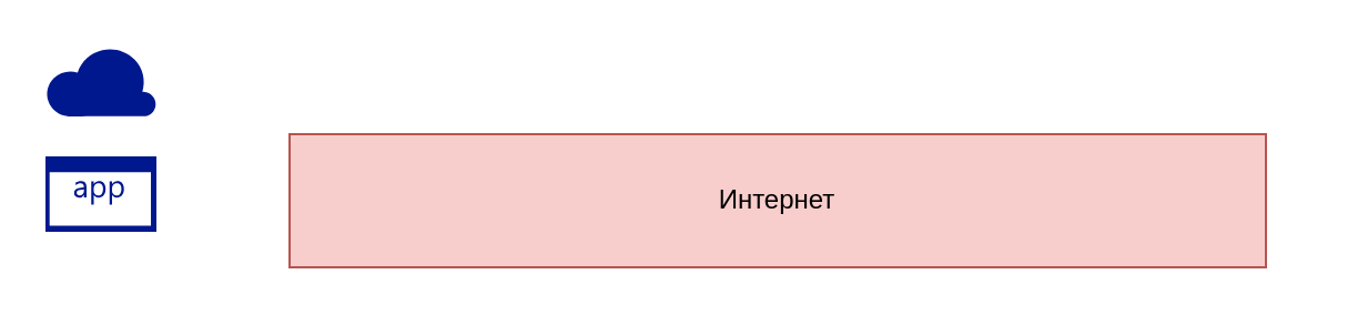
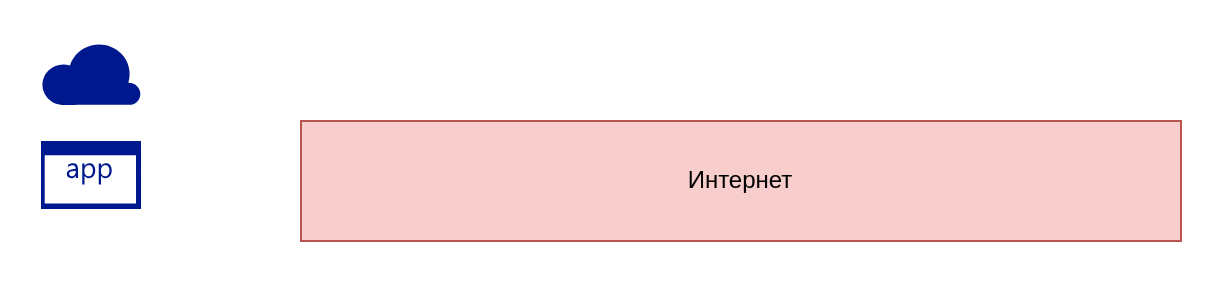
  <mxCell id="0" />
  <mxCell id="1" parent="0" />
  <mxCell id="2" value="" style="sketch=0;aspect=fixed;pointerEvents=1;shadow=0;dashed=0;html=1;strokeColor=none;labelPosition=center;verticalLabelPosition=bottom;verticalAlign=top;align=center;fillColor=#00188D;shape=mxgraph.mscae.enterprise.application" vertex="1" parent="1"><mxGeometry x="20" y="70" width="50" height="34" as="geometry" /></mxCell>
  <mxCell id="3" value="" style="sketch=0;aspect=fixed;pointerEvents=1;shadow=0;dashed=0;html=1;strokeColor=none;labelPosition=center;verticalLabelPosition=bottom;verticalAlign=top;align=center;fillColor=#00188D;shape=mxgraph.azure.cloud" vertex="1" parent="1"><mxGeometry x="20" y="20" width="50" height="32" as="geometry" /></mxCell>
- <mxCell id="4" value="Интернет" style="whiteSpace=wrap;html=1;fillColor=#f8cecc;strokeColor=#b85450;" vertex="1" parent="1"><mxGeometry x="130" y="60" width="440" height="60" as="geometry" /></mxCell>
+ <mxCell id="4" value="Интернет" style="whiteSpace=wrap;html=1;fillColor=#f8cecc;strokeColor=#b85450;" vertex="1" parent="1"><mxGeometry x="150" y="60" width="440" height="60" as="geometry" /></mxCell>
